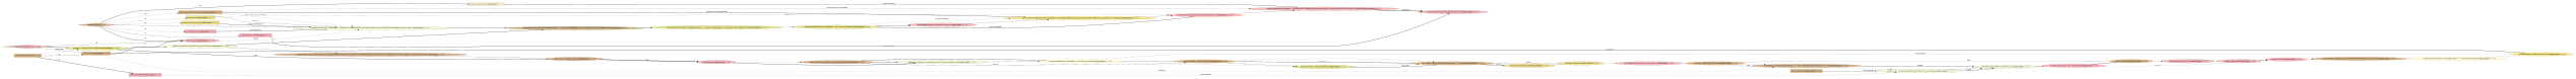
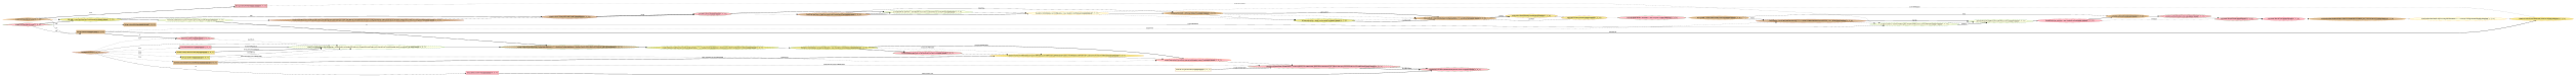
  digraph {
    fontname=Inter
    rankdir=LR
    node [color=darkgreen fillcolor=tan fontname=Inter shape=ellipse style=filled]
    edge [arrowhead=box fontname=Inter style=bold]
    n1 [color=darkorange label="String partitionPath = dtfOut.print(dateTime)@@@10@@@['1', '0', '0']"]
    n2 [fillcolor=khaki label="String partitionPath = dateTime.format(dtfOut)@@@10@@@['0', '1', '0']"]
    n3 [color=darkorange label="Path partPath = new Path(hiveSyncConfig.basePath + \"/\" + partitionPath)@@@11@@@['1', '1', '0']"]
    n4 [color=brown fillcolor=khaki label="fileSystem.makeQualified(partPath)@@@12@@@['1', '1', '0']"]
    n5 [color=brown fillcolor=khaki label="fileSystem.mkdirs(partPath)@@@13@@@['1', '1', '0']"]
    n6 [color=darkorange label="writeStat.setFileId(fileId)@@@20@@@['1', '1', '0']"]
    n7 [fillcolor=lightpink label="writeStat.setPath(filePath.toString())@@@21@@@['1', '1', '0']"]
    n8 [fillcolor=lightpink label="writeStats.add(writeStat)@@@22@@@['1', '1', '0']"]
    n9 [color=darkorange label="String schemaFileName@@@2@@@['1', '0', '0']" shape=box]
    n10 [fillcolor=lightyellow label="Schema schema = SchemaTestUtil.getSchemaFromResource(,schemaFileName)@@@17@@@['1', '1', '0']"]
    n11 [fillcolor=lightyellow label="generateParquetDataWithSchema(filePath,schema)@@@18@@@['1', '1', '0']"]
    n12 [color=brown label="DateTime dateTime = DateTime.now().withTimeAtStartOfDay()@@@8@@@['1', '0', '0']"]
    n13 [fillcolor=lightyellow label="ZonedDateTime dateTime = ZonedDateTime.now().truncatedTo(ChronoUnit.DAYS)@@@8@@@['0', '1', '0']"]
    n14 [color=darkorange fillcolor=lightyellow label="HoodieCommitMetadata commitMetadata = new HoodieCommitMetadata()@@@9@@@['1', '1', '0']"]
    n15 [color=darkorange fillcolor=khaki label="createCommitFile(commitMetadata,instantTime)@@@26@@@['1', '1', '0']"]
    n16 [fillcolor=khaki label="String instantTime@@@2@@@['0', '0', '1']" shape=box]
    n17 [fillcolor=lightyellow label="HoodieCommitMetadata commitMetadata = createPartitions(numberOfPartitions,isParquetSchemaSimple,useSchemaFromCommitMetadata,startFrom,instantTime)@@@3@@@['0', '0', '1']"]
    n18 [color=darkorange fillcolor=lightpink label="createCompactionCommitFile(compactionMetadata,instantTime)@@@9@@@['0', '0', '1']"]
    n19 [label="createdTablesSet.add(hiveSyncConfig.databaseName + \".\" + hiveSyncConfig.tableName + HiveSyncTool.SUFFIX_READ_OPTIMIZED_TABLE)@@@4@@@['0', '0', '1']"]
    n20 [fillcolor=lightpink label="HoodieCommitMetadata deltaMetadata = createLogFiles(commitMetadata.getPartitionToWriteStats(),isLogSchemaSimple,useSchemaFromCommitMetadata)@@@10@@@['0', '0', '1']"]
    n21 [color=brown fillcolor=lightpink label="String deltaCommitTime@@@2@@@['0', '0', '1']" shape=box]
    n22 [fillcolor=lightpink label="createDeltaCommitFile(deltaMetadata,deltaCommitTime)@@@11@@@['0', '0', '1']"]
    n23 [fillcolor=khaki label="createdTablesSet.add(hiveSyncConfig.databaseName + \".\" + hiveSyncConfig.tableName + HiveSyncTool.SUFFIX_SNAPSHOT_TABLE)@@@5@@@['0', '0', '1']"]
    n24 [fillcolor=khaki label="HoodieCommitMetadata compactionMetadata = new HoodieCommitMetadata()@@@6@@@['0', '0', '1']"]
    n25 [color=darkorange fillcolor=lightyellow label="createdTablesSet.add(hiveSyncConfig.databaseName + \".\" + hiveSyncConfig.tableName)@@@25@@@['1', '1', '0']"]
    n26 [fillcolor=lightpink label="List<HoodieWriteStat> writeStats = new ArrayList<>()@@@14@@@['1', '1', '0']"]
    n27 [color=darkorange label="String fileId = UUID.randomUUID().toString()@@@15@@@['1', '1', '0']"]
    n28 [color=brown label="Path filePath = new Path(partPath.toString() + \"/\" + FSUtils.makeDataFileName(instantTime,\"1-0-1\",fileId))@@@16@@@['1', '1', '0']"]
    n29 [color=brown label="boolean result = fileSystem.mkdirs(path)@@@6@@@['1', '1', '0']"]
    n30 [fillcolor=lightpink label="checkResult(result)@@@7@@@['1', '1', '0']"]
    n31 [fillcolor=lightpink label="commitMetadata.getPartitionToWriteStats().forEach(null)@@@7@@@['0', '0', '1']"]
    n32 [color=darkorange fillcolor=khaki label="addSchemaToCommitMetadata(compactionMetadata,commitMetadata.getMetadata(HoodieCommitMetadata.SCHEMA_KEY),useSchemaFromCommitMetadata)@@@8@@@['0', '0', '1']"]
    n33 [fillcolor=khaki label="Path path = new Path(hiveSyncConfig.basePath)@@@3@@@['1', '1', '0']"]
    n34 [fillcolor=lightyellow label="FileIOUtils.deleteDirectory(new File(hiveSyncConfig.basePath))@@@4@@@['1', '1', '0']"]
    n35 [color=brown label="HoodieTableMetaClient.withPropertyBuilder().setTableType(HoodieTableType.COPY_ON_WRITE).setTableName(hiveSyncConfig.tableName).setPayloadClass().initTable(configuration,hiveSyncConfig.basePath)@@@5@@@['1', '1', '0']"]
    n36 [color=brown label="addMORPartitions['0', '0', '1']" shape=diamond]
    n37 [fillcolor=lightpink label="int numberOfPartitions@@@2@@@['0', '0', '1']" shape=box]
    n38 [fillcolor=lightpink label="DateTime startFrom@@@2@@@['0', '0', '1']"]
    n39 [color=darkorange label="boolean useSchemaFromCommitMetadata@@@2@@@['0', '0', '1']" shape=box]
    n40 [color=brown fillcolor=khaki label="boolean isParquetSchemaSimple@@@2@@@['0', '0', '1']" shape=box]
    n41 [color=brown fillcolor=lightyellow label="boolean isLogSchemaSimple@@@2@@@['0', '0', '1']" shape=box]
    n42 [color=brown fillcolor=lightpink label="HoodieWriteStat writeStat = new HoodieWriteStat()@@@19@@@['1', '1', '0']"]
    n43 [color=brown fillcolor=lightpink label="writeStats.forEach(null)@@@23@@@['1', '1', '0']"]
    n44 [color=darkorange label="String instantTime@@@2@@@['1', '1', '0']" shape=box]
    n45 [color=darkorange label="commitMetadata.addMetadata(HoodieCommitMetadata.SCHEMA_KEY,schema.toString())@@@24@@@['1', '1', '0']"]
-   n46 [color=darkorange label="createCOWTableWithSchema['0', '1', '0']" shape=box]
+   n46 [color=darkorange label="createCOWTableWithSchema['0', '1', '0']" shape=diamond]
    n47 [fillcolor=lightpink label="String schemaFileName@@@2@@@['0', '1', '0']" shape=box]
    n48 [fillcolor=lightpink label="createCOWTableWithSchema['1', '0', '0']" shape=diamond]
    n1 -> n2 [label=0 style=solid]
    n1 -> n3 [arrowhead=odot label=partitionPath]
    n1 -> n3 [style=dashed]
    n2 -> n3 [arrowhead=diamond style=dashed]
    n2 -> n3 [arrowhead=odot label=partitionPath]
    n3 -> n4 [arrowhead=diamond]
    n3 -> n4 [arrowhead=odot label=partPath style=dashed]
    n3 -> n5 [arrowhead=odot label=partPath style=solid]
    n4 -> n5 [arrowhead=odot style=solid]
    n5 -> n26 [arrowhead=odot style=dashed]
    n6 -> n7 [style=solid]
    n7 -> n8 [arrowhead=diamond style=dashed]
    n8 -> n43
    n9 -> n10 [label=schemaFileName style=solid]
    n10 -> n11 [style=solid]
    n10 -> n11 [label=schema]
    n11 -> n42 [arrowhead=odot]
    n12 -> n1 [label=dateTime style=solid]
    n12 -> n13 [arrowhead=diamond label=0]
    n12 -> n14 [arrowhead=odot]
    n13 -> n14 [style=solid]
    n14 -> n1 [arrowhead=diamond style=solid]
    n14 -> n2 [arrowhead=diamond style=dashed]
    n14 -> n15 [arrowhead=odot label=commitMetadata style=dashed]
    n16 -> n17 [arrowhead=diamond label=instantTime style=solid]
    n16 -> n18 [label=instantTime style=dashed]
    n17 -> n19 [arrowhead=diamond]
    n18 -> n20 [style=solid]
    n19 -> n23 [arrowhead=diamond]
    n20 -> n22 [label=deltaMetadata]
    n20 -> n22 [style=solid]
    n21 -> n22 [arrowhead=diamond label=deltaCommitTime]
    n23 -> n24 [arrowhead=diamond style=solid]
    n24 -> n18 [arrowhead=odot label=compactionMetadata]
    n24 -> n31
    n24 -> n32 [arrowhead=diamond label=compactionMetadata style=dashed]
    n25 -> n15 [arrowhead=odot style=dashed]
    n26 -> n27 [arrowhead=odot style=dashed]
    n27 -> n6 [arrowhead=odot label=fileId style=solid]
    n27 -> n28 [style=dashed]
    n27 -> n28 [arrowhead=odot label=fileId style=solid]
    n28 -> n10 [arrowhead=diamond style=dashed]
    n28 -> n11 [label=filePath]
    n29 -> n30 [arrowhead=odot]
    n29 -> n30 [label=result]
    n30 -> n12 [style=dashed]
    n30 -> n13 [arrowhead=diamond]
    n31 -> n32 [style=solid]
    n32 -> n18 [style=solid]
    n33 -> n29 [arrowhead=diamond label=path]
    n33 -> n34 [arrowhead=odot]
    n34 -> n19 [arrowhead=diamond label=0]
    n34 -> n35 [style=solid]
    n35 -> n29 [arrowhead=odot style=solid]
    n36 -> n16 [label=true style=dashed]
    n36 -> n17 [arrowhead=odot style=solid]
    n36 -> n21 [arrowhead=diamond label=true style=solid]
    n36 -> n37 [label=true style=dashed]
-   n36 -> n38 [arrowhead=diamond label=true]
+   n36 -> n38 [arrowhead=diamond label=true style=dashed]
    n36 -> n39 [arrowhead=diamond label=true style=dashed]
    n36 -> n40 [arrowhead=diamond label=true style=dashed]
-   n36 -> n41 [arrowhead=diamond label=true]
    n37 -> n17 [arrowhead=odot label=numberOfPartitions]
    n38 -> n17 [label=startFrom style=dashed]
    n39 -> n17 [label=useSchemaFromCommitMetadata style=dashed]
    n39 -> n20 [arrowhead=diamond label=useSchemaFromCommitMetadata style=dashed]
    n39 -> n32 [arrowhead=odot label=useSchemaFromCommitMetadata]
    n40 -> n17 [label=isParquetSchemaSimple]
    n41 -> n20 [arrowhead=odot label=isLogSchemaSimple]
    n42 -> n6 [arrowhead=odot]
    n42 -> n8 [arrowhead=odot label=writeStat style=dashed]
    n43 -> n45 [style=dashed]
    n44 -> n15 [arrowhead=odot label=instantTime]
    n44 -> n28 [label=instantTime style=dashed]
    n44 -> n38 [arrowhead=odot label=0]
    n45 -> n25 [arrowhead=odot style=solid]
    n46 -> n33 [style=dashed]
    n46 -> n44 [label=true style=solid]
    n46 -> n47 [arrowhead=diamond label=true]
    n47 -> n10 [arrowhead=diamond label=schemaFileName style=dashed]
-   n48 -> n38 [arrowhead=diamond label=true style=solid]
+   n48 -> n9 [arrowhead=diamond label=true style=solid]
    n48 -> n33 [arrowhead=odot]
-   n48 -> n44 [arrowhead=odot label=deltaMetadata style=solid]
+   n48 -> n44 [arrowhead=odot label=true style=solid]
  }
